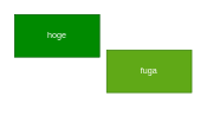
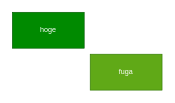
  <mxCell id="0" />
  <mxCell id="1" parent="0" />
  <mxCell id="2" value="hoge" style="rounded=0;whiteSpace=wrap;html=1;fillColor=#008a00;fontColor=#ffffff;strokeColor=#005700;" vertex="1" parent="1"><mxGeometry x="20" y="20" width="120" height="60" as="geometry" /></mxCell>
- <mxCell id="3" value="fuga" style="rounded=0;whiteSpace=wrap;html=1;fillColor=#60a917;fontColor=#ffffff;strokeColor=#2D7600;" vertex="1" parent="1"><mxGeometry x="150" y="70" width="120" height="60" as="geometry" /></mxCell>
+ <mxCell id="3" value="fuga" style="rounded=0;whiteSpace=wrap;html=1;fillColor=#60a917;fontColor=#ffffff;strokeColor=#2D7600;" vertex="1" parent="1"><mxGeometry x="150" y="90" width="120" height="60" as="geometry" /></mxCell>
